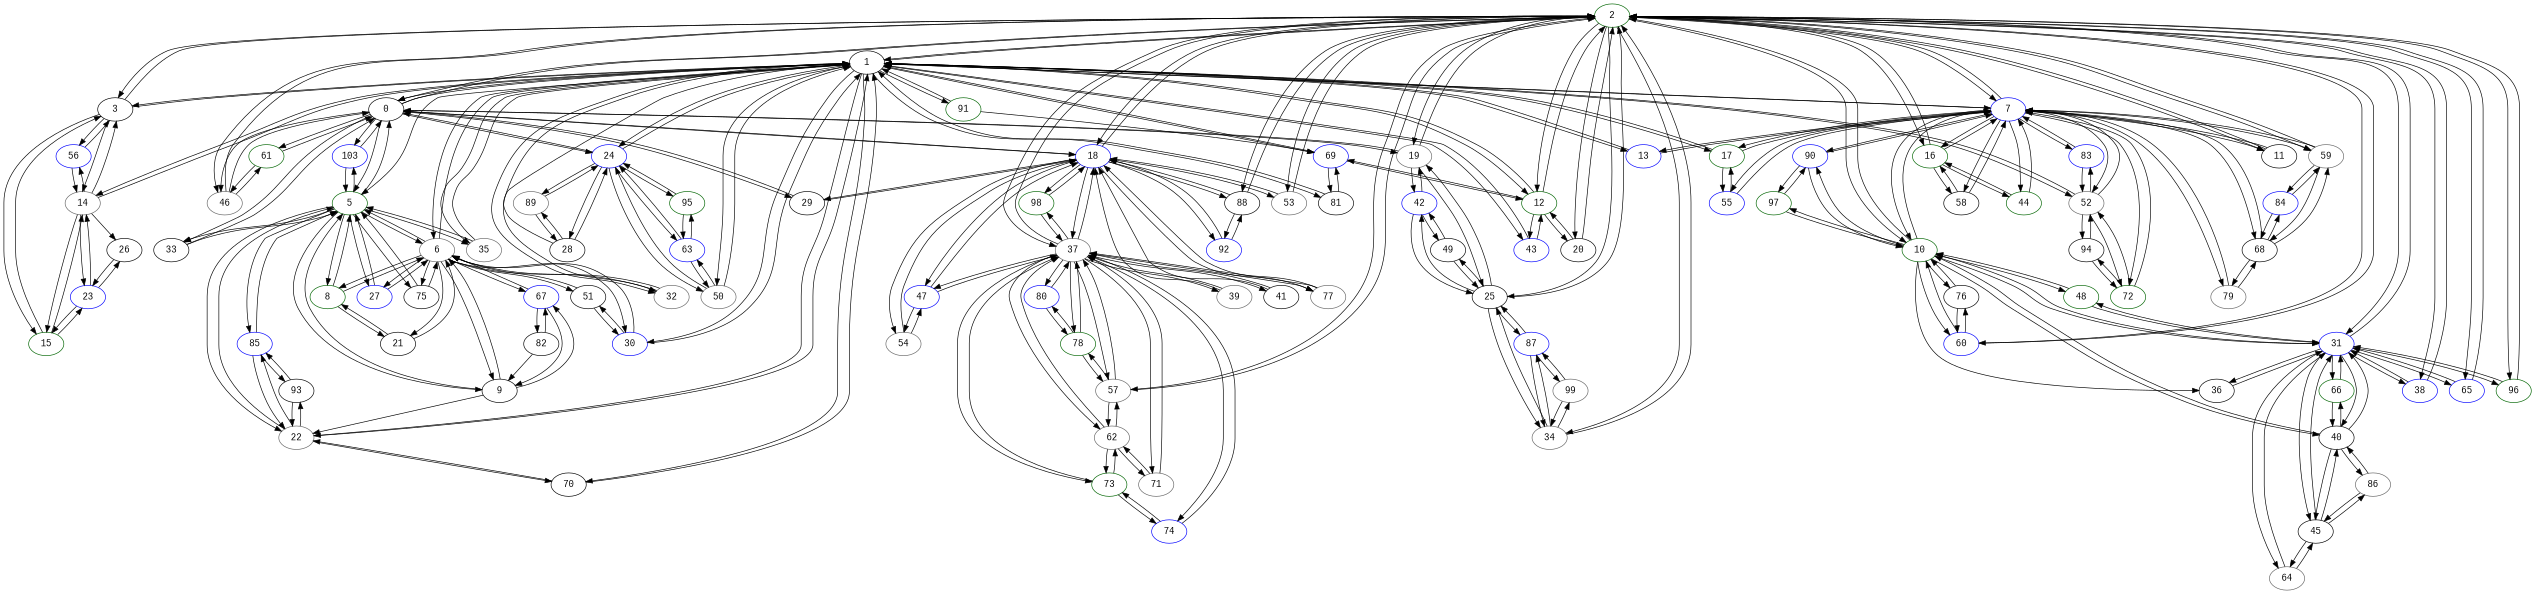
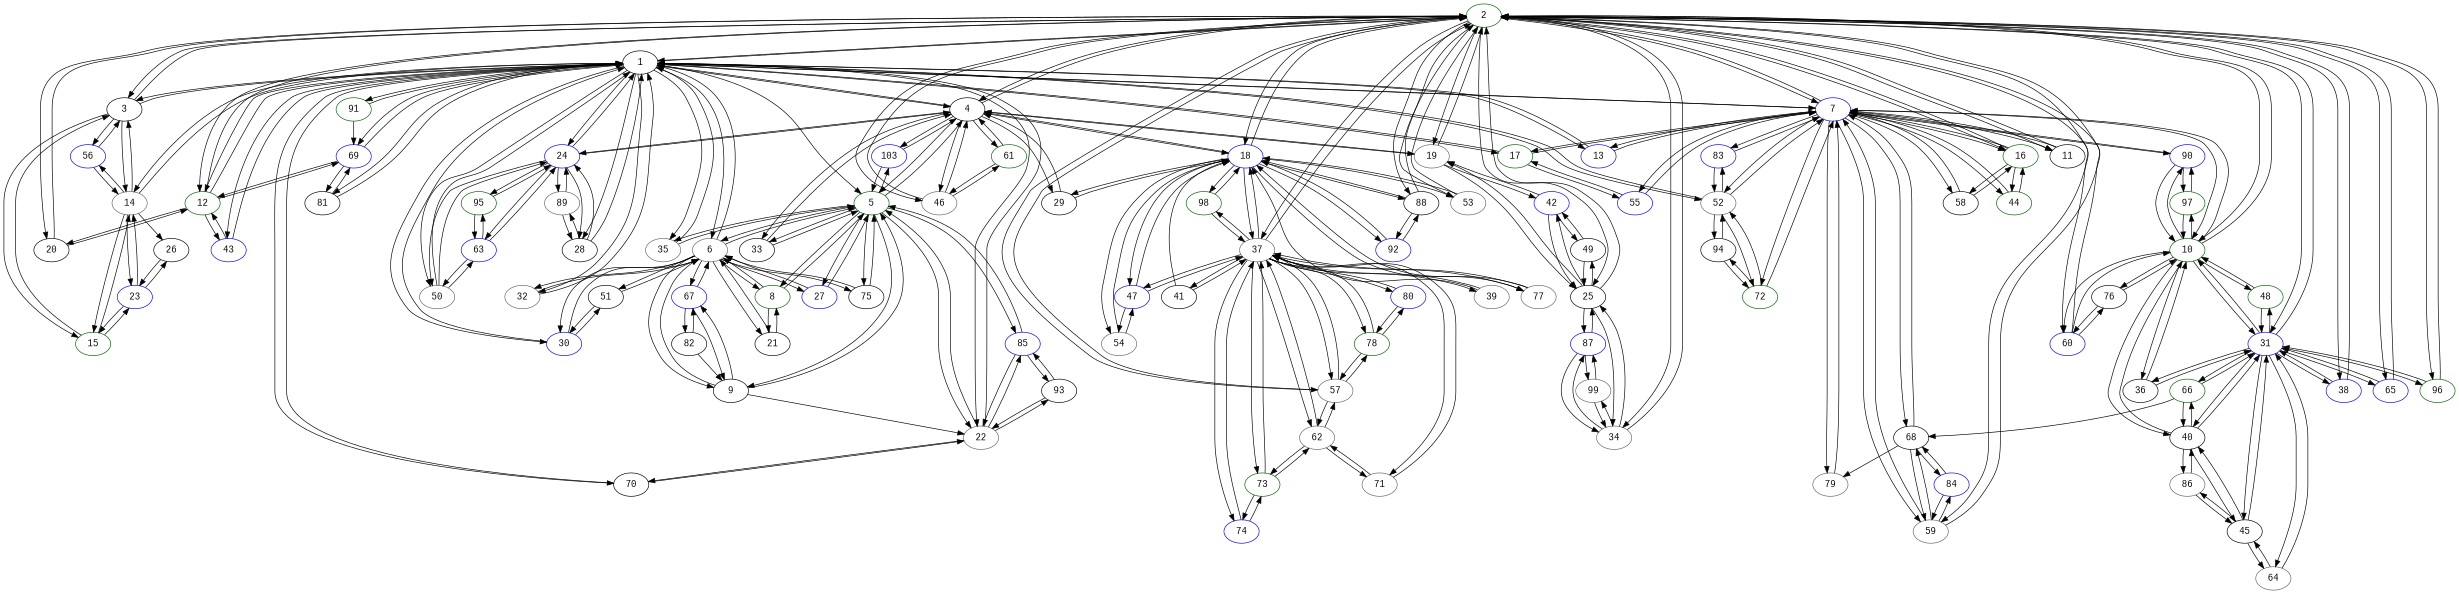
  digraph {
    fontname="Liberation Mono"
    node [color=black fontname="Liberation Mono"]
    edge [fontname="Liberation Mono"]
    2 [color=darkgreen]
    1
    3
-   4 [label=0]
+   4
    5 [color=darkgreen]
    6 [color=gray40]
    7 [color=blue]
    12 [color=darkgreen]
    13 [color=blue]
    14 [color=gray40]
    17 [color=darkgreen]
    22 [color=gray40]
    24 [color=blue]
    28
    30 [color=blue]
    32 [color=gray40]
    35 [color=gray40]
    43 [color=blue]
    50 [color=gray40]
    52 [color=gray40]
    69 [color=blue]
    70
    81
    91 [color=darkgreen]
    10 [color=darkgreen]
    11
    16 [color=darkgreen]
    18 [color=blue]
    19 [color=gray40]
    20
    25
    31 [color=blue]
    34 [color=gray40]
    37 [color=gray40]
    38 [color=blue]
    46 [color=gray40]
    53 [color=gray40]
    57 [color=gray40]
    59 [color=gray40]
    60 [color=blue]
    65 [color=blue]
    88
    96 [color=darkgreen]
    15 [color=darkgreen]
    56 [color=blue]
    29
    33
    61 [color=darkgreen]
    n49 [color=blue label=103]
    8 [color=darkgreen]
    9
    27 [color=blue]
    75
    85 [color=blue]
    21
    51
    67 [color=blue]
    44 [color=darkgreen]
    55 [color=blue]
    58
    68
    72 [color=darkgreen]
    79 [color=gray40]
    83 [color=blue]
    90 [color=blue]
    23 [color=blue]
    26
    93
    63 [color=blue]
    89 [color=gray40]
    95 [color=darkgreen]
    94
    36
    40
    48 [color=darkgreen]
    76
    97 [color=darkgreen]
    47 [color=blue]
    54 [color=gray40]
    77 [color=gray40]
    92 [color=blue]
    98 [color=darkgreen]
    42 [color=blue]
    49
    87 [color=blue]
    45
    64 [color=gray40]
    66 [color=darkgreen]
    99 [color=gray40]
    39 [color=gray40]
    41
    62 [color=gray40]
    71 [color=gray40]
    73 [color=darkgreen]
    74 [color=blue]
    78 [color=darkgreen]
    80 [color=blue]
    84 [color=blue]
    82
    86 [color=gray40]
    2 -> 1
    2 -> 3
    2 -> 4
    2 -> 7
    2 -> 12
    2 -> 10
    2 -> 11
    2 -> 16
    2 -> 18
    2 -> 19
    2 -> 20
    2 -> 25
    2 -> 31
    2 -> 34
    2 -> 37
    2 -> 38
    2 -> 46
    2 -> 53
    2 -> 57
    2 -> 59
    2 -> 60
    2 -> 65
    2 -> 88
    2 -> 96
    1 -> 2
    1 -> 3
    1 -> 4
    1 -> 5
    1 -> 6
    1 -> 7
    1 -> 12
    1 -> 13
    1 -> 14
    1 -> 17
    1 -> 22
    1 -> 24
+   1 -> 28
    1 -> 30
    1 -> 32
    1 -> 35
    1 -> 43
    1 -> 50
    1 -> 52
    1 -> 69
    1 -> 70
    1 -> 81
    1 -> 91
    3 -> 2
    3 -> 1
    3 -> 14
    3 -> 15
    3 -> 56
    4 -> 2
    4 -> 1
    4 -> 5
    4 -> 24
    4 -> 18
    4 -> 19
    4 -> 46
    4 -> 29
    4 -> 33
    4 -> 61
    4 -> n49
    5 -> 4
    5 -> 6
    5 -> 22
    5 -> 35
    5 -> 33
    5 -> n49
    5 -> 8
    5 -> 9
    5 -> 27
    5 -> 75
    5 -> 85
    6 -> 1
    6 -> 5
    6 -> 30
    6 -> 32
    6 -> 8
    6 -> 9
    6 -> 27
    6 -> 75
    6 -> 21
    6 -> 51
    6 -> 67
    7 -> 2
    7 -> 1
    7 -> 13
    7 -> 17
    7 -> 52
    7 -> 10
    7 -> 11
    7 -> 16
    7 -> 59
    7 -> 44
    7 -> 55
    7 -> 58
    7 -> 68
    7 -> 72
    7 -> 79
    7 -> 83
    7 -> 90
    12 -> 2
    12 -> 1
    12 -> 43
    12 -> 69
    12 -> 20
    13 -> 1
    13 -> 7
    14 -> 1
    14 -> 3
    14 -> 15
    14 -> 56
    14 -> 23
    14 -> 26
    17 -> 1
    17 -> 7
    17 -> 55
    22 -> 1
    22 -> 5
    22 -> 70
    22 -> 85
    22 -> 93
    24 -> 1
    24 -> 4
    24 -> 28
    24 -> 50
    24 -> 63
    24 -> 89
    24 -> 95
    28 -> 1
    28 -> 24
    28 -> 89
    30 -> 1
    30 -> 6
    30 -> 51
    32 -> 1
    32 -> 6
    35 -> 1
    35 -> 5
    43 -> 1
    43 -> 12
    50 -> 1
    50 -> 24
    50 -> 63
    52 -> 1
    52 -> 7
    52 -> 72
    52 -> 83
    52 -> 94
    69 -> 1
    69 -> 12
    69 -> 81
    70 -> 1
    70 -> 22
    81 -> 1
    81 -> 69
    91 -> 1
    91 -> 69
    10 -> 2
    10 -> 7
    10 -> 31
    10 -> 60
    10 -> 90
    10 -> 36
    10 -> 40
    10 -> 48
    10 -> 76
    10 -> 97
    11 -> 2
    11 -> 7
    16 -> 2
    16 -> 7
    16 -> 44
    16 -> 58
    18 -> 2
    18 -> 4
    18 -> 37
    18 -> 53
    18 -> 88
    18 -> 29
    18 -> 47
    18 -> 54
    18 -> 77
    18 -> 92
    18 -> 98
    19 -> 2
    19 -> 4
    19 -> 25
    19 -> 42
    20 -> 2
    20 -> 12
    25 -> 2
    25 -> 19
    25 -> 34
    25 -> 42
    25 -> 49
    25 -> 87
    31 -> 2
    31 -> 10
    31 -> 38
    31 -> 65
    31 -> 96
    31 -> 36
    31 -> 40
    31 -> 48
    31 -> 45
    31 -> 64
    31 -> 66
    34 -> 2
    34 -> 25
    34 -> 87
    34 -> 99
    37 -> 2
    37 -> 18
    37 -> 57
    37 -> 47
    37 -> 77
    37 -> 98
    37 -> 39
    37 -> 41
    37 -> 62
    37 -> 71
    37 -> 73
    37 -> 74
    37 -> 78
    37 -> 80
    38 -> 2
    38 -> 31
    46 -> 2
    46 -> 4
    46 -> 61
    53 -> 2
    53 -> 18
    57 -> 2
    57 -> 37
    57 -> 62
    57 -> 78
    59 -> 2
    59 -> 7
    59 -> 68
    59 -> 84
    60 -> 2
    60 -> 10
    60 -> 76
    65 -> 2
    65 -> 31
    88 -> 2
    88 -> 18
    88 -> 92
    96 -> 2
    96 -> 31
    15 -> 3
    15 -> 14
    15 -> 23
    56 -> 3
    56 -> 14
    29 -> 4
    29 -> 18
    33 -> 4
    33 -> 5
    61 -> 4
    61 -> 46
    n49 -> 4
    n49 -> 5
    8 -> 5
    8 -> 6
    8 -> 21
    9 -> 5
    9 -> 6
    9 -> 22
    9 -> 67
    27 -> 5
    27 -> 6
    75 -> 5
    75 -> 6
    85 -> 5
    85 -> 22
    85 -> 93
    21 -> 6
    21 -> 8
    51 -> 6
    51 -> 30
    67 -> 6
    67 -> 9
    67 -> 82
    44 -> 7
    44 -> 16
    55 -> 7
    55 -> 17
    58 -> 7
    58 -> 16
    68 -> 7
    68 -> 59
    68 -> 79
    68 -> 84
    72 -> 7
    72 -> 52
    72 -> 94
    79 -> 7
-   79 -> 68
+   66 -> 68
    83 -> 7
    83 -> 52
    90 -> 7
    90 -> 10
    90 -> 97
    23 -> 14
    23 -> 15
    23 -> 26
    26 -> 23
    93 -> 22
    93 -> 85
    63 -> 24
    63 -> 50
    63 -> 95
    89 -> 24
    89 -> 28
    95 -> 24
    95 -> 63
    94 -> 52
    94 -> 72
+   36 -> 10
    36 -> 31
    40 -> 10
    40 -> 31
    40 -> 45
    40 -> 66
    40 -> 86
    48 -> 10
    48 -> 31
    76 -> 10
    76 -> 60
    97 -> 10
    97 -> 90
    47 -> 18
    47 -> 37
    47 -> 54
    54 -> 18
    54 -> 47
    77 -> 18
    77 -> 37
    92 -> 18
    92 -> 88
    98 -> 18
    98 -> 37
    42 -> 19
    42 -> 25
    42 -> 49
    49 -> 25
    49 -> 42
    87 -> 25
    87 -> 34
    87 -> 99
    45 -> 31
    45 -> 40
    45 -> 64
    45 -> 86
    64 -> 31
    64 -> 45
    66 -> 31
    66 -> 40
    99 -> 34
    99 -> 87
    39 -> 18
    39 -> 37
    41 -> 18
    41 -> 37
    62 -> 37
    62 -> 57
    62 -> 71
    62 -> 73
    71 -> 37
    71 -> 62
    73 -> 37
    73 -> 62
    73 -> 74
    74 -> 37
    74 -> 73
    78 -> 37
    78 -> 57
    78 -> 80
    80 -> 37
    80 -> 78
    84 -> 59
    84 -> 68
    82 -> 9
    82 -> 67
    86 -> 40
    86 -> 45
  }
